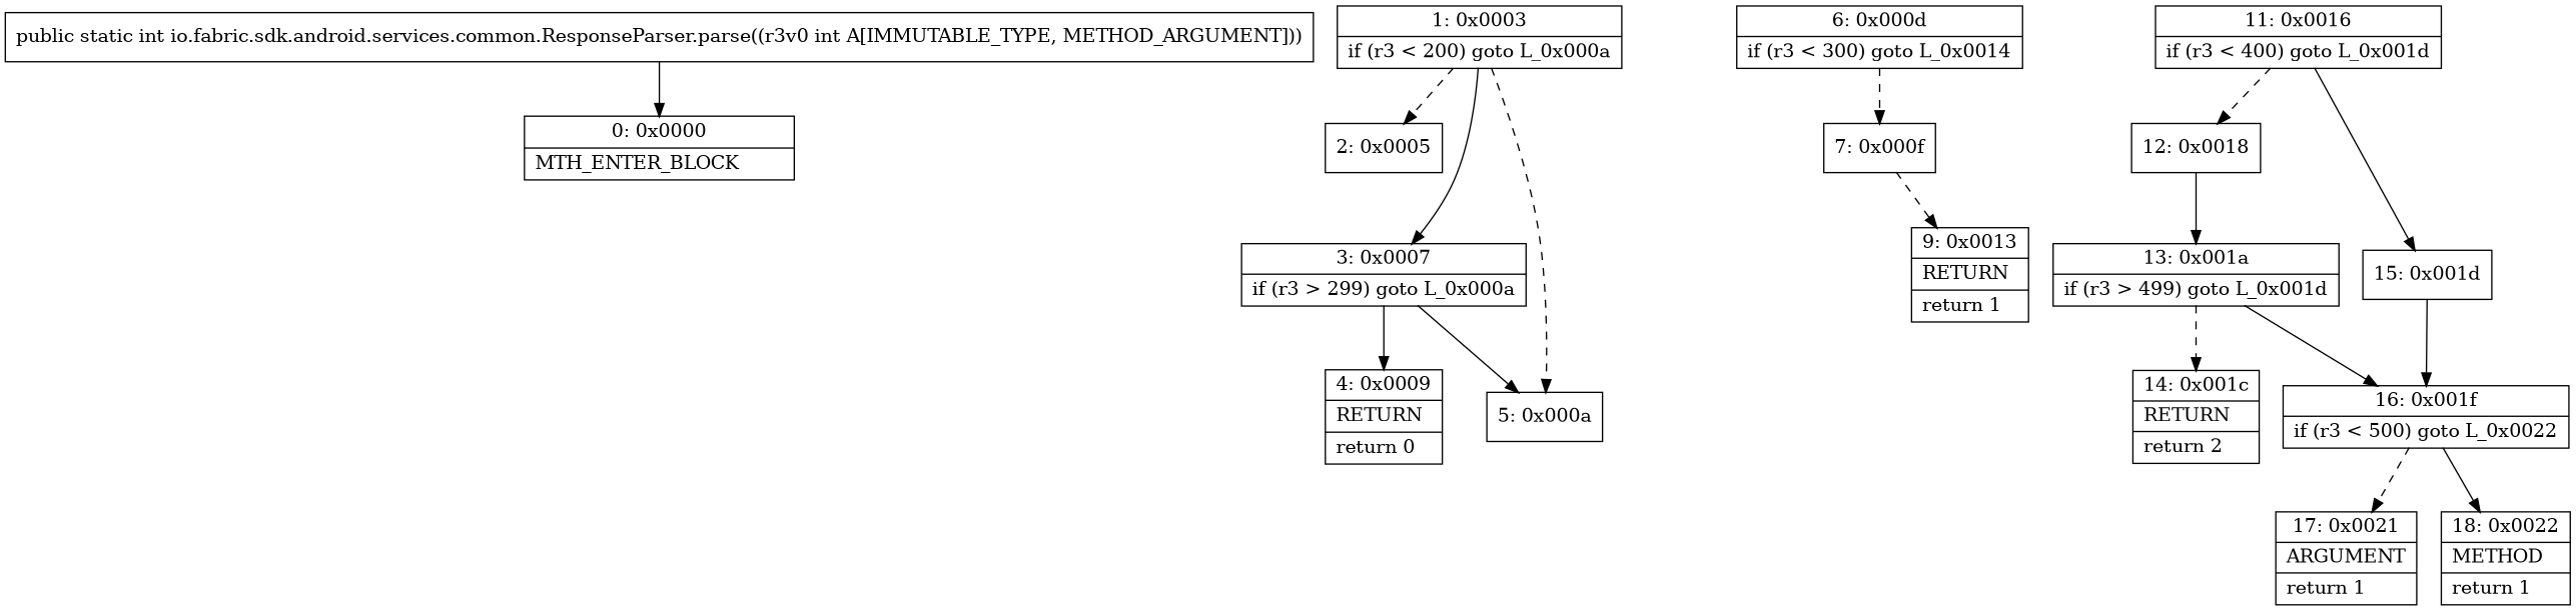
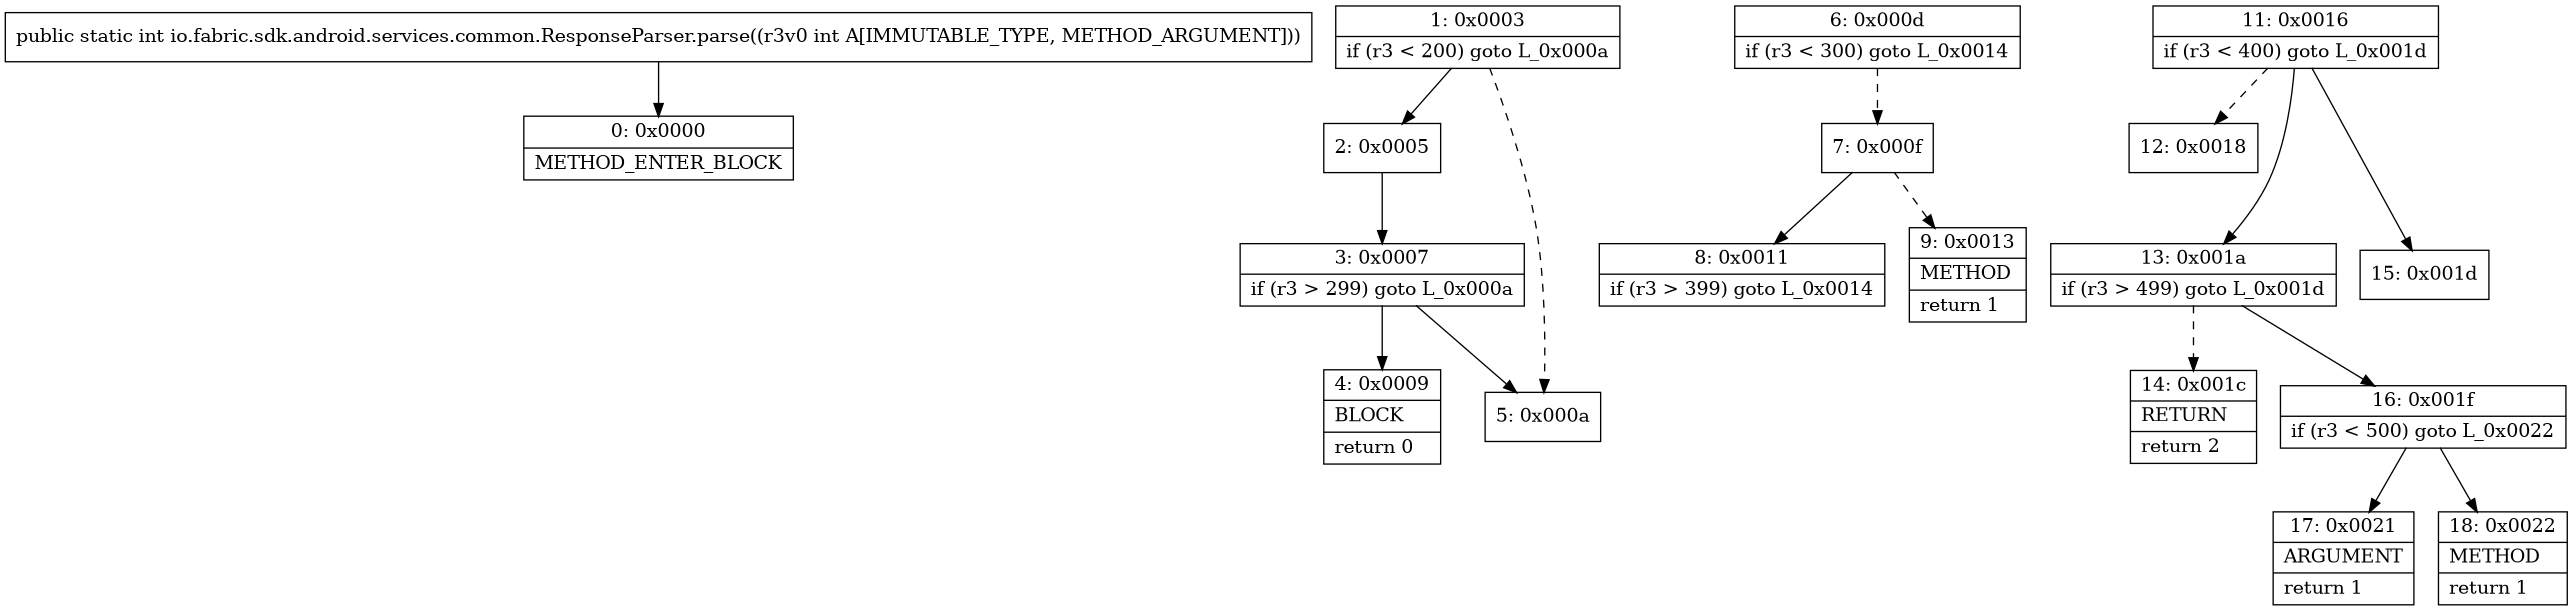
  digraph {
    node [shape=record]
-   n1 [label="{0\:\ 0x0000|MTH_ENTER_BLOCK\l}"]
+   n1 [label="{0\:\ 0x0000|METHOD_ENTER_BLOCK\l}"]
    n2 [label="{1\:\ 0x0003|if (r3 \< 200) goto L_0x000a\l}"]
    n3 [label="{2\:\ 0x0005}"]
    n4 [label="{5\:\ 0x000a}"]
    n5 [label="{3\:\ 0x0007|if (r3 \> 299) goto L_0x000a\l}"]
-   n6 [label="{4\:\ 0x0009|RETURN\l|return 0\l}"]
+   n6 [label="{4\:\ 0x0009|BLOCK\l|return 0\l}"]
    n7 [label="{6\:\ 0x000d|if (r3 \< 300) goto L_0x0014\l}"]
    n8 [label="{7\:\ 0x000f}"]
-   n10 [label="{9\:\ 0x0013|RETURN\l|return 1\l}"]
+   n9 [label="{8\:\ 0x0011|if (r3 \> 399) goto L_0x0014\l}"]
+   n10 [label="{9\:\ 0x0013|METHOD\l|return 1\l}"]
    n11 [label="{11\:\ 0x0016|if (r3 \< 400) goto L_0x001d\l}"]
    n12 [label="{12\:\ 0x0018}"]
    n13 [label="{15\:\ 0x001d}"]
    n14 [label="{13\:\ 0x001a|if (r3 \> 499) goto L_0x001d\l}"]
    n15 [label="{16\:\ 0x001f|if (r3 \< 500) goto L_0x0022\l}"]
    n16 [label="{14\:\ 0x001c|RETURN\l|return 2\l}"]
    n17 [label="{17\:\ 0x0021|ARGUMENT\l|return 1\l}"]
    n18 [label="{18\:\ 0x0022|METHOD\l|return 1\l}"]
    n19 [label="{public static int io.fabric.sdk.android.services.common.ResponseParser.parse((r3v0 int A[IMMUTABLE_TYPE, METHOD_ARGUMENT])) }"]
-   n2 -> n3 [style=dashed]
+   n2 -> n3 [style=solid]
    n2 -> n4 [style=dashed]
-   n2 -> n5
+   n3 -> n5
    n5 -> n4
    n5 -> n6 [style=solid]
    n7 -> n8 [style=dashed]
+   n8 -> n9
    n8 -> n10 [style=dashed]
    n11 -> n12 [style=dashed]
    n11 -> n13
-   n12 -> n14
-   n13 -> n15
+   n11 -> n14
    n14 -> n15
    n14 -> n16 [style=dashed]
-   n15 -> n17 [style=dashed]
+   n15 -> n17 [style=solid]
    n15 -> n18
    n19 -> n1
  }
